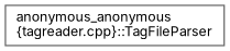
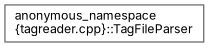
  digraph {
    rankdir=LR
    fontname=Inter
-   n1 [color=grey40 fillcolor=white fontname=Inter fontsize=10 height=0.2 label="anonymous_anonymous\l\{tagreader.cpp\}::TagFileParser" shape=box style=filled width=0.4]
+   n1 [color=grey40 fillcolor=white fontname=Inter fontsize=10 height=0.2 label="anonymous_namespace\l\{tagreader.cpp\}::TagFileParser" shape=box style=filled width=0.4]
  }
